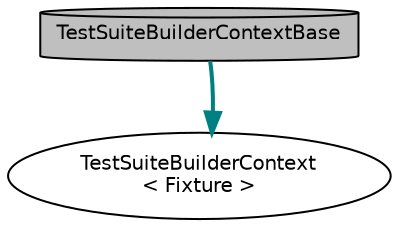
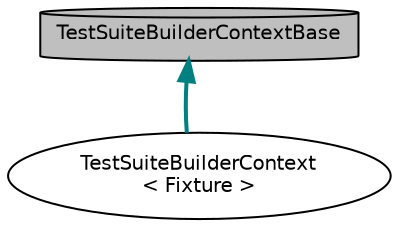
  digraph {
    node [color=black fontname=Helvetica fontsize=10 style=filled]
    n1 [fillcolor=grey75 fontcolor=black height=0.2 label=TestSuiteBuilderContextBase shape=cylinder width=0.4]
    n2 [fillcolor=white height=0.2 label="TestSuiteBuilderContext\l\< Fixture \>" shape=ellipse width=0.4]
-   n2 -> n1 [color=teal dir=back fontname=Helvetica fontsize=10 labelfontname=Helvetica labelfontsize=10 style=bold]
+   n1 -> n2 [color=teal dir=back fontname=Helvetica fontsize=10 labelfontname=Helvetica labelfontsize=10 style=bold]
  }
